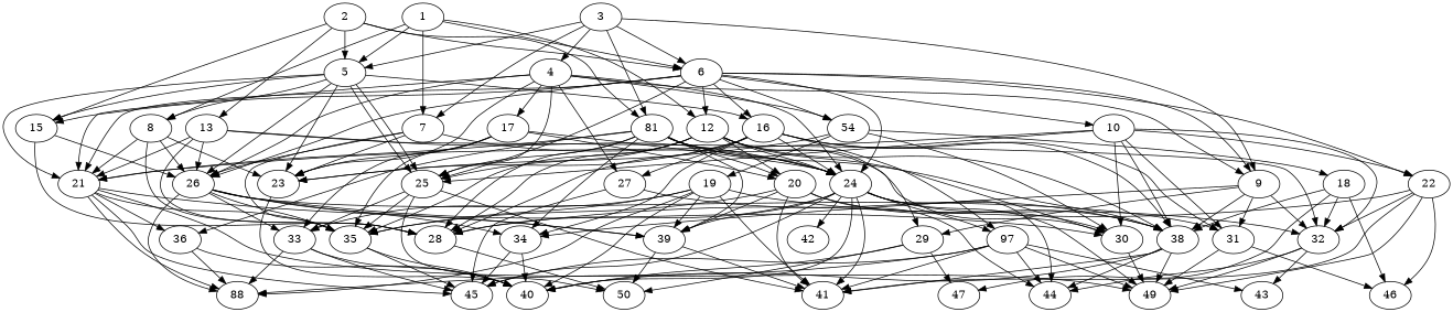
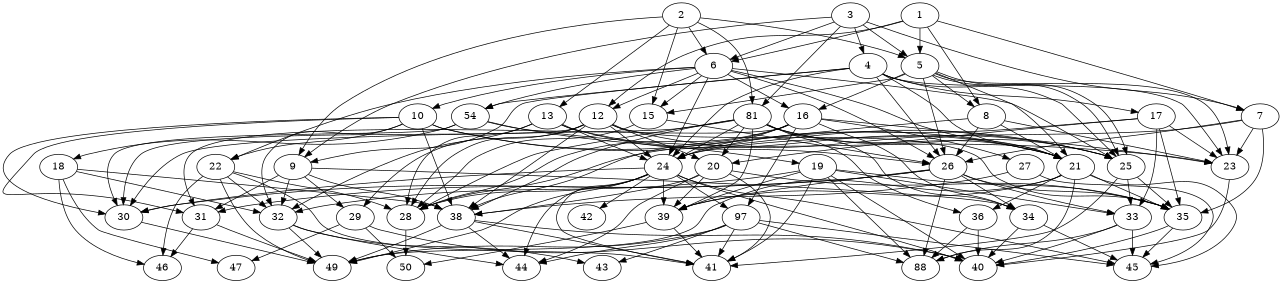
  digraph {
    node [alpha=0.06]
    5 [alpha=0.15]
    1
    6
    7
    8 [alpha=0.09]
    12
    15 [alpha=0.03]
    21 [alpha=0.16]
    23 [alpha=0.07]
    25 [alpha=0.05]
    26 [alpha=0.10]
    16 [alpha=0.05]
    n13 [alpha=0.14 label=54]
    24 [alpha=0.18]
    10 [alpha=0.14]
    22 [alpha=0.17]
    35 [alpha=0.12]
    28 [alpha=0.10]
    38 [alpha=0.10]
    30 [alpha=0.12]
    20 [alpha=0.14]
    29 [alpha=0.01]
    39 [alpha=0.15]
    36 [alpha=0.03]
    n25 [alpha=0.20 label=88]
    45 [alpha=0.18]
    49 [alpha=0.20]
    40 [alpha=0.13]
    33 [alpha=0.17]
    41 [alpha=0.18]
    50 [alpha=0.07]
    31 [alpha=0.12]
    34 [alpha=0.12]
    27 [alpha=0.05]
    n35 [alpha=0.19 label=97]
    18 [alpha=0.08]
    19 [alpha=0.19]
    44 [alpha=0.04]
    42 [alpha=0.12]
    32 [alpha=0.09]
    46 [alpha=0.04]
    47 [alpha=0.02]
    2
    9
    n45 [alpha=0.08 label=81]
    13 [alpha=0.14]
    43 [alpha=0.10]
    3 [alpha=0.15]
    4 [alpha=0.09]
    17
    5 -> 8
    5 -> 15
    5 -> 21
    5 -> 23
    5 -> 25
    5 -> 25
    5 -> 26
    5 -> 16
    1 -> 5
    1 -> 6
    1 -> 7
    1 -> 8
    1 -> 12
    6 -> 12
    6 -> 15
    6 -> 21
    6 -> 25
    6 -> 26
    6 -> 16
    6 -> n13
    6 -> 24
    6 -> 10
    6 -> 22
    7 -> 23
    7 -> 26
    7 -> 24
    7 -> 35
    8 -> 21
    8 -> 23
    8 -> 26
    8 -> 28
    12 -> 25
    12 -> 24
    12 -> 35
    12 -> 28
    12 -> 38
    12 -> 30
    12 -> 20
    12 -> 29
    15 -> 26
    15 -> 28
    21 -> 35
    21 -> 39
    21 -> 36
    21 -> n25
    21 -> 45
    21 -> 49
    23 -> 40
    25 -> 35
    25 -> 33
    25 -> 41
-   25 -> 50
    26 -> 35
    26 -> 30
    26 -> 39
    26 -> n25
    26 -> 33
    26 -> 31
    26 -> 34
    16 -> 23
    16 -> 24
    16 -> 28
    16 -> 38
    16 -> 31
    16 -> 34
    16 -> 27
    16 -> n35
    n13 -> 23
    n13 -> 30
    n13 -> 18
    n13 -> 19
    24 -> 28
    24 -> 30
    24 -> 39
    24 -> 45
    24 -> 49
    24 -> 40
    24 -> 41
    24 -> n35
    24 -> 44
    24 -> 42
    10 -> 21
    10 -> 25
    10 -> 22
    10 -> 38
    10 -> 30
    10 -> 31
    10 -> 32
    22 -> 28
    22 -> 49
    22 -> 41
    22 -> 32
    22 -> 46
    35 -> 45
    35 -> 40
    28 -> 50
    38 -> 49
    38 -> 40
    38 -> 41
    38 -> 44
    30 -> 49
    20 -> 35
    20 -> 38
    20 -> 39
    20 -> 41
    20 -> 44
    29 -> 40
    29 -> 50
    29 -> 47
    39 -> 41
    39 -> 50
    36 -> n25
    36 -> 40
    33 -> n25
    33 -> 45
    33 -> 40
    31 -> 49
    31 -> 46
    34 -> 45
    34 -> 40
    27 -> 38
    27 -> 45
    n35 -> n25
    n35 -> 45
    n35 -> 49
    n35 -> 41
    n35 -> 44
    n35 -> 43
    18 -> 38
    18 -> 32
    18 -> 46
    18 -> 47
    19 -> 35
    19 -> 39
    19 -> n25
    19 -> 40
    19 -> 33
    19 -> 41
    19 -> 32
    32 -> 49
    32 -> 44
    32 -> 43
    2 -> 5
    2 -> 6
    2 -> 15
-   6 -> 9
+   2 -> 9
    2 -> n45
    2 -> 13
    9 -> 38
    9 -> 29
    9 -> 31
    9 -> 34
    9 -> 32
    n45 -> 21
    n45 -> 25
    n45 -> 24
    n45 -> 28
    n45 -> 38
    n45 -> 30
    n45 -> 20
    n45 -> 39
    n45 -> 36
    n45 -> 34
    13 -> 21
    13 -> 26
    13 -> 24
    13 -> 28
    13 -> 32
    3 -> 5
    3 -> 6
    3 -> 7
    3 -> 9
    3 -> n45
    3 -> 4
    4 -> 21
    4 -> 23
    4 -> 25
    4 -> 26
    4 -> n13
    4 -> 24
-   4 -> 27
    4 -> 9
    4 -> 17
    17 -> 23
    17 -> 24
    17 -> 35
    17 -> 20
    17 -> 33
  }
